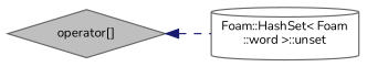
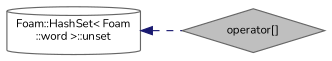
  digraph {
    rankdir=LR
    fontname=Nunito
    node [color=gray40 fontname=Nunito fontsize=10]
    n1 [fillcolor=grey75 fontcolor=black height=0.2 label="operator[]" shape=diamond style=filled width=0.4]
    n2 [height=0.2 label="Foam::HashSet\< Foam\l::word \>::unset" shape=cylinder width=0.4]
-   n1 -> n2 [color=midnightblue dir=back fontname=Nunito fontsize=10 labelfontname=Helvetica labelfontsize=10 style=dashed]
+   n2 -> n1 [color=midnightblue dir=back fontname=Nunito fontsize=10 labelfontname=Helvetica labelfontsize=10 style=dashed]
  }
